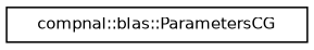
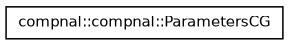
  digraph {
    rankdir=LR
-   n1 [color=black fillcolor=white fontname=Helvetica fontsize=10 height=0.2 label="compnal::blas::ParametersCG" shape=record style=filled width=0.4]
+   n1 [color=black fillcolor=white fontname=Helvetica fontsize=10 height=0.2 label="compnal::compnal::ParametersCG" shape=record style=filled width=0.4]
  }
